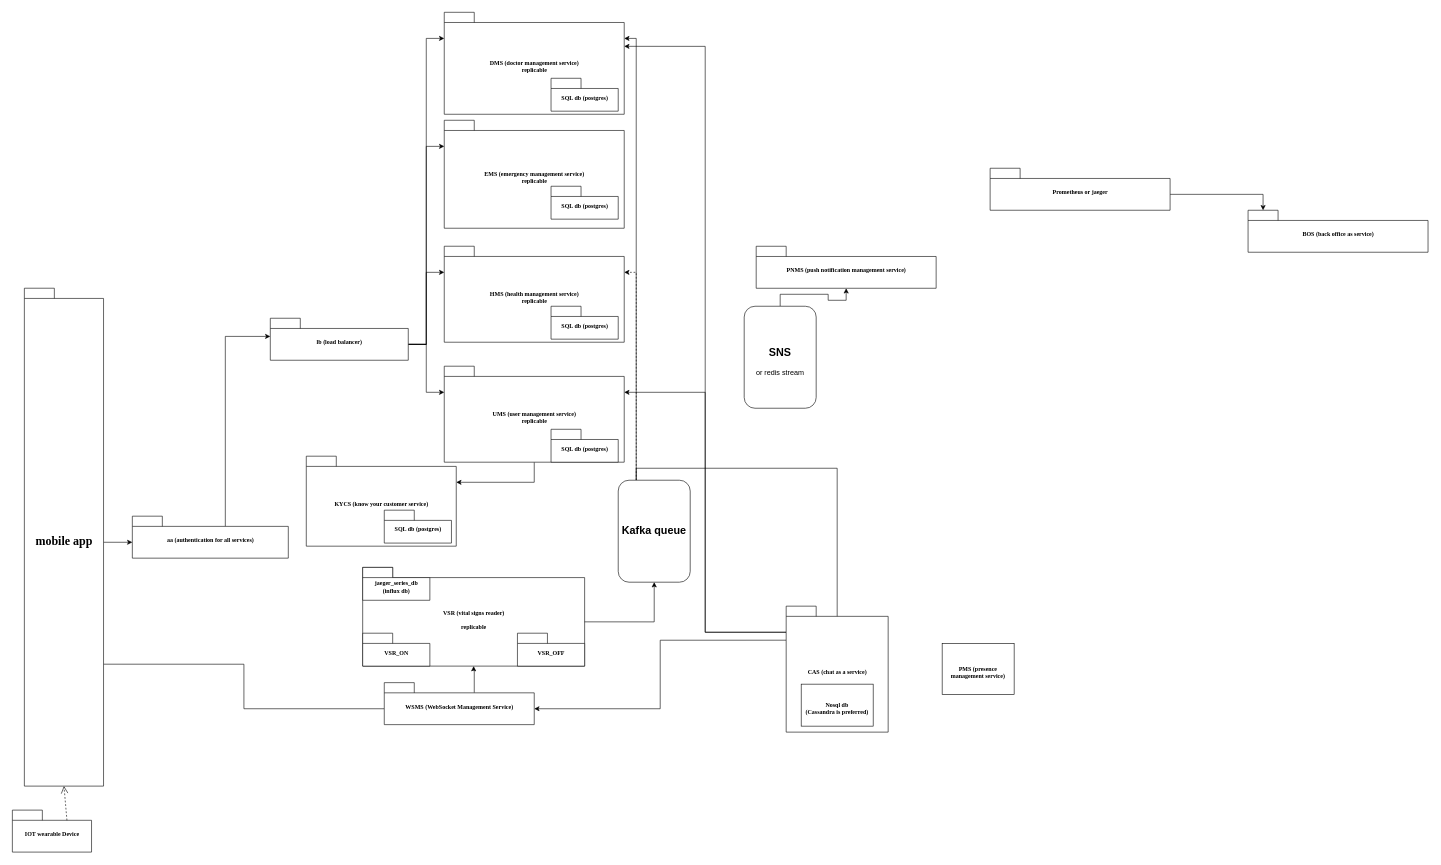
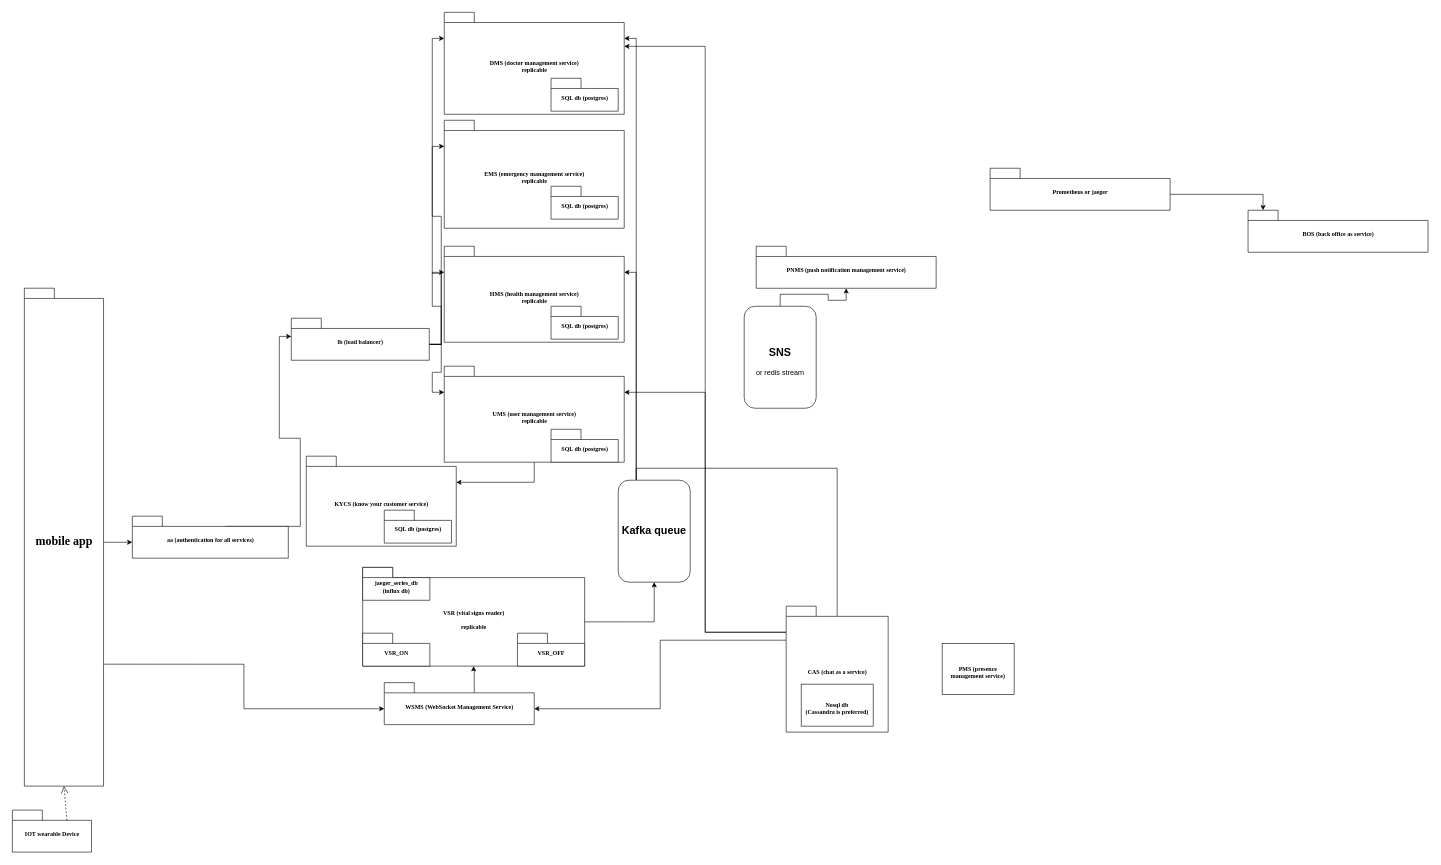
  <mxCell id="0" />
  <mxCell id="1" parent="0" />
  <mxCell id="2" value="" style="group" parent="1" vertex="1" connectable="0"><mxGeometry x="564" y="920" width="402" height="164.57" as="geometry" /></mxCell>
  <mxCell id="3" value="VSR (vital signs reader)&lt;br&gt;&lt;br&gt;replicable" style="shape=folder;fontStyle=1;spacingTop=10;tabWidth=50;tabHeight=17;tabPosition=left;html=1;rounded=0;shadow=0;comic=0;labelBackgroundColor=none;strokeWidth=1;fontFamily=Verdana;fontSize=10;align=center;" parent="2" vertex="1"><mxGeometry x="40" y="25.374" width="370" height="164.57" as="geometry" /></mxCell>
  <mxCell id="4" value="VSR_OFF" style="shape=folder;fontStyle=1;spacingTop=10;tabWidth=50;tabHeight=17;tabPosition=left;html=1;rounded=0;shadow=0;comic=0;labelBackgroundColor=none;strokeWidth=1;fontFamily=Verdana;fontSize=10;align=center;" parent="2" vertex="1"><mxGeometry x="298" y="135.104" width="112" height="54.843" as="geometry" /></mxCell>
  <mxCell id="5" value="VSR_ON" style="shape=folder;fontStyle=1;spacingTop=10;tabWidth=50;tabHeight=17;tabPosition=left;html=1;rounded=0;shadow=0;comic=0;labelBackgroundColor=none;strokeWidth=1;fontFamily=Verdana;fontSize=10;align=center;" vertex="1" parent="2"><mxGeometry x="40" y="135.104" width="112" height="54.843" as="geometry" /></mxCell>
  <mxCell id="6" value="jaeger_series_db&lt;br&gt;(influx db)" style="shape=folder;fontStyle=1;spacingTop=10;tabWidth=50;tabHeight=17;tabPosition=left;html=1;rounded=0;shadow=0;comic=0;labelBackgroundColor=none;strokeWidth=1;fontFamily=Verdana;fontSize=10;align=center;" vertex="1" parent="2"><mxGeometry x="40" y="25.374" width="112" height="54.843" as="geometry" /></mxCell>
  <mxCell id="7" value="IOT wearable Device" style="shape=folder;fontStyle=1;spacingTop=10;tabWidth=50;tabHeight=17;tabPosition=left;html=1;rounded=0;shadow=0;comic=0;labelBackgroundColor=none;strokeColor=#000000;strokeWidth=1;fillColor=#ffffff;fontFamily=Verdana;fontSize=10;fontColor=#000000;align=center;" vertex="1" parent="1"><mxGeometry x="20" y="1350" width="132" height="70" as="geometry" /></mxCell>
  <mxCell id="8" style="edgeStyle=orthogonalEdgeStyle;rounded=0;orthogonalLoop=1;jettySize=auto;html=1;exitX=0;exitY=0;exitDx=230;exitDy=43.5;exitPerimeter=0;entryX=0;entryY=0;entryDx=0;entryDy=43.5;entryPerimeter=0;" edge="1" parent="1" source="32" target="20"><mxGeometry relative="1" as="geometry" /></mxCell>
  <mxCell id="9" style="edgeStyle=orthogonalEdgeStyle;rounded=0;orthogonalLoop=1;jettySize=auto;html=1;exitX=0;exitY=0;exitDx=230;exitDy=43.5;exitPerimeter=0;entryX=0;entryY=0;entryDx=0;entryDy=43.5;entryPerimeter=0;" edge="1" parent="1" source="32" target="24"><mxGeometry relative="1" as="geometry" /></mxCell>
  <mxCell id="10" style="edgeStyle=orthogonalEdgeStyle;rounded=0;orthogonalLoop=1;jettySize=auto;html=1;exitX=0;exitY=0;exitDx=230;exitDy=43.5;exitPerimeter=0;entryX=0;entryY=0;entryDx=0;entryDy=43.5;entryPerimeter=0;" edge="1" parent="1" source="32" target="21"><mxGeometry relative="1" as="geometry" /></mxCell>
  <mxCell id="11" style="edgeStyle=orthogonalEdgeStyle;rounded=0;orthogonalLoop=1;jettySize=auto;html=1;exitX=0;exitY=0;exitDx=230;exitDy=43.5;exitPerimeter=0;entryX=0;entryY=0;entryDx=0;entryDy=43.5;entryPerimeter=0;" edge="1" parent="1" source="32" target="23"><mxGeometry relative="1" as="geometry" /></mxCell>
  <mxCell id="12" style="edgeStyle=orthogonalEdgeStyle;rounded=0;orthogonalLoop=1;jettySize=auto;html=1;exitX=0;exitY=0;exitDx=132;exitDy=423.5;exitPerimeter=0;entryX=0;entryY=0;entryDx=0;entryDy=43.5;entryPerimeter=0;" edge="1" parent="1" source="14" target="31"><mxGeometry relative="1" as="geometry" /></mxCell>
- <mxCell id="13" style="edgeStyle=orthogonalEdgeStyle;rounded=0;orthogonalLoop=1;jettySize=auto;html=1;exitX=0;exitY=0;exitDx=132;exitDy=626.75;exitPerimeter=0;entryX=0;entryY=0;entryDx=0;entryDy=43.5;entryPerimeter=0;endArrow=none;" edge="1" parent="1" source="14" target="42"><mxGeometry relative="1" as="geometry" /></mxCell>
+ <mxCell id="13" style="edgeStyle=orthogonalEdgeStyle;rounded=0;orthogonalLoop=1;jettySize=auto;html=1;exitX=0;exitY=0;exitDx=132;exitDy=626.75;exitPerimeter=0;entryX=0;entryY=0;entryDx=0;entryDy=43.5;entryPerimeter=0;" edge="1" parent="1" source="14" target="42"><mxGeometry relative="1" as="geometry" /></mxCell>
  <mxCell id="14" value="&lt;h1&gt;mobile app&lt;/h1&gt;" style="shape=folder;fontStyle=1;spacingTop=10;tabWidth=50;tabHeight=17;tabPosition=left;html=1;rounded=0;shadow=0;comic=0;labelBackgroundColor=none;strokeColor=#000000;strokeWidth=1;fillColor=#ffffff;fontFamily=Verdana;fontSize=10;fontColor=#000000;align=center;" vertex="1" parent="1"><mxGeometry x="40" y="480" width="132" height="830" as="geometry" /></mxCell>
  <mxCell id="15" style="edgeStyle=orthogonalEdgeStyle;rounded=0;orthogonalLoop=1;jettySize=auto;html=1;exitX=0.25;exitY=0;exitDx=0;exitDy=0;" edge="1" parent="1" source="18" target="39"><mxGeometry relative="1" as="geometry"><mxPoint x="880" y="400.06" as="targetPoint" /></mxGeometry></mxCell>
- <mxCell id="16" style="edgeStyle=orthogonalEdgeStyle;rounded=0;orthogonalLoop=1;jettySize=auto;html=1;exitX=0.25;exitY=0;exitDx=0;exitDy=0;entryX=0;entryY=0;entryDx=300;entryDy=43.5;entryPerimeter=0;dashed=1;" edge="1" parent="1" source="18" target="20"><mxGeometry relative="1" as="geometry" /></mxCell>
+ <mxCell id="16" style="edgeStyle=orthogonalEdgeStyle;rounded=0;orthogonalLoop=1;jettySize=auto;html=1;exitX=0.25;exitY=0;exitDx=0;exitDy=0;entryX=0;entryY=0;entryDx=300;entryDy=43.5;entryPerimeter=0;" edge="1" parent="1" source="18" target="20"><mxGeometry relative="1" as="geometry" /></mxCell>
  <mxCell id="17" style="edgeStyle=orthogonalEdgeStyle;rounded=0;orthogonalLoop=1;jettySize=auto;html=1;exitX=0.25;exitY=0;exitDx=0;exitDy=0;entryX=0;entryY=0;entryDx=300;entryDy=43.5;entryPerimeter=0;" edge="1" parent="1" source="18" target="24"><mxGeometry relative="1" as="geometry" /></mxCell>
  <mxCell id="18" value="&lt;h2&gt;Kafka queue&lt;/h2&gt;" style="rounded=1;whiteSpace=wrap;html=1;" vertex="1" parent="1"><mxGeometry x="1030" y="800.06" width="120" height="170" as="geometry" /></mxCell>
  <mxCell id="19" style="edgeStyle=none;rounded=0;html=1;dashed=1;labelBackgroundColor=none;startFill=0;endArrow=open;endFill=0;endSize=10;fontFamily=Verdana;fontSize=10;exitX=0;exitY=0;exitDx=91;exitDy=17;exitPerimeter=0;entryX=0.5;entryY=1;entryDx=0;entryDy=0;entryPerimeter=0;" edge="1" parent="1" source="7" target="14"><mxGeometry relative="1" as="geometry"><mxPoint x="182" y="1134" as="sourcePoint" /><mxPoint x="110" y="1160" as="targetPoint" /><Array as="points" /></mxGeometry></mxCell>
  <mxCell id="20" value="HMS (health management service)&lt;br&gt;replicable" style="shape=folder;fontStyle=1;spacingTop=10;tabWidth=50;tabHeight=17;tabPosition=left;html=1;rounded=0;shadow=0;comic=0;labelBackgroundColor=none;strokeWidth=1;fontFamily=Verdana;fontSize=10;align=center;" parent="1" vertex="1"><mxGeometry x="740" y="410" width="300" height="160" as="geometry" /></mxCell>
  <mxCell id="21" value="EMS (emergency&amp;nbsp;management service)&lt;br&gt;replicable" style="shape=folder;fontStyle=1;spacingTop=10;tabWidth=50;tabHeight=17;tabPosition=left;html=1;rounded=0;shadow=0;comic=0;labelBackgroundColor=none;strokeWidth=1;fontFamily=Verdana;fontSize=10;align=center;" vertex="1" parent="1"><mxGeometry x="740" y="200" width="300" height="180" as="geometry" /></mxCell>
  <mxCell id="22" style="edgeStyle=orthogonalEdgeStyle;rounded=0;orthogonalLoop=1;jettySize=auto;html=1;exitX=0.5;exitY=1;exitDx=0;exitDy=0;exitPerimeter=0;entryX=0;entryY=0;entryDx=250.0;entryDy=43.5;entryPerimeter=0;" edge="1" parent="1" source="23" target="37"><mxGeometry relative="1" as="geometry" /></mxCell>
  <mxCell id="23" value="UMS (user management service)&lt;br&gt;replicable" style="shape=folder;fontStyle=1;spacingTop=10;tabWidth=50;tabHeight=17;tabPosition=left;html=1;rounded=0;shadow=0;comic=0;labelBackgroundColor=none;strokeWidth=1;fontFamily=Verdana;fontSize=10;align=center;" vertex="1" parent="1"><mxGeometry x="740" y="610" width="300" height="160" as="geometry" /></mxCell>
  <mxCell id="24" value="DMS (doctor management service)&lt;br&gt;replicable" style="shape=folder;fontStyle=1;spacingTop=10;tabWidth=50;tabHeight=17;tabPosition=left;html=1;rounded=0;shadow=0;comic=0;labelBackgroundColor=none;strokeWidth=1;fontFamily=Verdana;fontSize=10;align=center;" vertex="1" parent="1"><mxGeometry x="740" y="20" width="300" height="170" as="geometry" /></mxCell>
  <mxCell id="25" value="PNMS (push notification management service)" style="shape=folder;fontStyle=1;spacingTop=10;tabWidth=50;tabHeight=17;tabPosition=left;html=1;rounded=0;shadow=0;comic=0;labelBackgroundColor=none;strokeWidth=1;fontFamily=Verdana;fontSize=10;align=center;" vertex="1" parent="1"><mxGeometry x="1260" y="410.06" width="300" height="70" as="geometry" /></mxCell>
  <mxCell id="26" style="edgeStyle=orthogonalEdgeStyle;rounded=0;orthogonalLoop=1;jettySize=auto;html=1;exitX=0.5;exitY=0;exitDx=0;exitDy=0;entryX=0.5;entryY=1;entryDx=0;entryDy=0;entryPerimeter=0;" edge="1" parent="1" source="27" target="25"><mxGeometry relative="1" as="geometry" /></mxCell>
  <mxCell id="27" value="&lt;h2&gt;SNS&lt;/h2&gt;&lt;div&gt;or redis stream&lt;/div&gt;" style="rounded=1;whiteSpace=wrap;html=1;" vertex="1" parent="1"><mxGeometry x="1240" y="510.06" width="120" height="170" as="geometry" /></mxCell>
  <mxCell id="28" style="edgeStyle=orthogonalEdgeStyle;rounded=0;orthogonalLoop=1;jettySize=auto;html=1;exitX=0;exitY=0;exitDx=300;exitDy=43.5;exitPerimeter=0;entryX=0;entryY=0;entryDx=25;entryDy=0;entryPerimeter=0;" edge="1" parent="1" source="29" target="38"><mxGeometry relative="1" as="geometry" /></mxCell>
  <mxCell id="29" value="Prometheus or jaeger" style="shape=folder;fontStyle=1;spacingTop=10;tabWidth=50;tabHeight=17;tabPosition=left;html=1;rounded=0;shadow=0;comic=0;labelBackgroundColor=none;strokeWidth=1;fontFamily=Verdana;fontSize=10;align=center;" vertex="1" parent="1"><mxGeometry x="1650" y="280" width="300" height="70" as="geometry" /></mxCell>
  <mxCell id="30" style="edgeStyle=orthogonalEdgeStyle;rounded=0;orthogonalLoop=1;jettySize=auto;html=1;exitX=0;exitY=0;exitDx=155;exitDy=17;exitPerimeter=0;entryX=0;entryY=0;entryDx=0;entryDy=30.25;entryPerimeter=0;" edge="1" parent="1" source="31" target="32"><mxGeometry relative="1" as="geometry" /></mxCell>
  <mxCell id="31" value="aa (authentication for all services)" style="shape=folder;fontStyle=1;spacingTop=10;tabWidth=50;tabHeight=17;tabPosition=left;html=1;rounded=0;shadow=0;comic=0;labelBackgroundColor=none;strokeWidth=1;fontFamily=Verdana;fontSize=10;align=center;" vertex="1" parent="1"><mxGeometry x="220" y="860" width="260" height="70" as="geometry" /></mxCell>
- <mxCell id="32" value="lb (load balancer)" style="shape=folder;fontStyle=1;spacingTop=10;tabWidth=50;tabHeight=17;tabPosition=left;html=1;rounded=0;shadow=0;comic=0;labelBackgroundColor=none;strokeWidth=1;fontFamily=Verdana;fontSize=10;align=center;" vertex="1" parent="1"><mxGeometry x="450" y="530.06" width="230" height="70" as="geometry" /></mxCell>
+ <mxCell id="32" value="lb (load balancer)" style="shape=folder;fontStyle=1;spacingTop=10;tabWidth=50;tabHeight=17;tabPosition=left;html=1;rounded=0;shadow=0;comic=0;labelBackgroundColor=none;strokeWidth=1;fontFamily=Verdana;fontSize=10;align=center;" vertex="1" parent="1"><mxGeometry x="485" y="530.06" width="230" height="70" as="geometry" /></mxCell>
  <mxCell id="33" style="edgeStyle=orthogonalEdgeStyle;rounded=0;orthogonalLoop=1;jettySize=auto;html=1;exitX=0;exitY=0;exitDx=0;exitDy=43.5;exitPerimeter=0;entryX=0;entryY=0;entryDx=300;entryDy=43.5;entryPerimeter=0;" edge="1" parent="1" source="36" target="23"><mxGeometry relative="1" as="geometry" /></mxCell>
  <mxCell id="34" style="edgeStyle=orthogonalEdgeStyle;rounded=0;orthogonalLoop=1;jettySize=auto;html=1;exitX=0;exitY=0;exitDx=0;exitDy=43.5;exitPerimeter=0;entryX=0;entryY=0;entryDx=300;entryDy=56.75;entryPerimeter=0;" edge="1" parent="1" source="36" target="24"><mxGeometry relative="1" as="geometry"><mxPoint x="1290" y="540" as="targetPoint" /></mxGeometry></mxCell>
  <mxCell id="35" style="edgeStyle=orthogonalEdgeStyle;rounded=0;orthogonalLoop=1;jettySize=auto;html=1;exitX=0;exitY=0;exitDx=0;exitDy=56.75;exitPerimeter=0;entryX=0;entryY=0;entryDx=250;entryDy=43.5;entryPerimeter=0;" edge="1" parent="1" source="36" target="42"><mxGeometry relative="1" as="geometry" /></mxCell>
  <mxCell id="36" value="CAS (chat as a service)" style="shape=folder;fontStyle=1;spacingTop=10;tabWidth=50;tabHeight=17;tabPosition=left;html=1;rounded=0;shadow=0;comic=0;labelBackgroundColor=none;strokeWidth=1;fontFamily=Verdana;fontSize=10;align=center;" vertex="1" parent="1"><mxGeometry x="1310" y="1010" width="170" height="210" as="geometry" /></mxCell>
  <mxCell id="37" value="KYCS (know your customer service)" style="shape=folder;fontStyle=1;spacingTop=10;tabWidth=50;tabHeight=17;tabPosition=left;html=1;rounded=0;shadow=0;comic=0;labelBackgroundColor=none;strokeWidth=1;fontFamily=Verdana;fontSize=10;align=center;" vertex="1" parent="1"><mxGeometry x="510" y="760" width="250" height="150" as="geometry" /></mxCell>
  <mxCell id="38" value="BOS (back office as service)" style="shape=folder;fontStyle=1;spacingTop=10;tabWidth=50;tabHeight=17;tabPosition=left;html=1;rounded=0;shadow=0;comic=0;labelBackgroundColor=none;strokeWidth=1;fontFamily=Verdana;fontSize=10;align=center;" vertex="1" parent="1"><mxGeometry x="2080" y="350" width="300" height="70" as="geometry" /></mxCell>
  <mxCell id="39" value="Nosql db&lt;br&gt;(Cassandra is preferred)" style="whiteSpace=wrap;html=1;fontSize=10;fontFamily=Verdana;fontStyle=1;spacingTop=10;rounded=0;shadow=0;comic=0;labelBackgroundColor=none;strokeWidth=1;" vertex="1" parent="1"><mxGeometry x="1335" y="1140" width="120" height="70" as="geometry" /></mxCell>
  <mxCell id="40" value="PMS (presence management service)" style="whiteSpace=wrap;html=1;fontSize=10;fontFamily=Verdana;fontStyle=1;spacingTop=10;rounded=0;shadow=0;comic=0;labelBackgroundColor=none;strokeWidth=1;" vertex="1" parent="1"><mxGeometry x="1570" y="1072.5" width="120" height="85" as="geometry" /></mxCell>
  <mxCell id="41" style="edgeStyle=orthogonalEdgeStyle;rounded=0;orthogonalLoop=1;jettySize=auto;html=1;exitX=0;exitY=0;exitDx=150;exitDy=17;exitPerimeter=0;entryX=0.5;entryY=1;entryDx=0;entryDy=0;entryPerimeter=0;" edge="1" parent="1" source="42" target="3"><mxGeometry relative="1" as="geometry" /></mxCell>
  <mxCell id="42" value="WSMS (WebSocket Management Service)" style="shape=folder;fontStyle=1;spacingTop=10;tabWidth=50;tabHeight=17;tabPosition=left;html=1;rounded=0;shadow=0;comic=0;labelBackgroundColor=none;strokeWidth=1;fontFamily=Verdana;fontSize=10;align=center;" vertex="1" parent="1"><mxGeometry x="640" y="1137.5" width="250" height="70" as="geometry" /></mxCell>
  <mxCell id="43" style="edgeStyle=orthogonalEdgeStyle;rounded=0;orthogonalLoop=1;jettySize=auto;html=1;exitX=0;exitY=0;exitDx=370;exitDy=90.785;exitPerimeter=0;entryX=0.5;entryY=1;entryDx=0;entryDy=0;" edge="1" parent="1" source="3" target="18"><mxGeometry relative="1" as="geometry" /></mxCell>
  <mxCell id="44" value="SQL db (postgres)" style="shape=folder;fontStyle=1;spacingTop=10;tabWidth=50;tabHeight=17;tabPosition=left;html=1;rounded=0;shadow=0;comic=0;labelBackgroundColor=none;strokeWidth=1;fontFamily=Verdana;fontSize=10;align=center;" vertex="1" parent="1"><mxGeometry x="918" y="130.004" width="112" height="54.843" as="geometry" /></mxCell>
  <mxCell id="45" value="SQL db (postgres)" style="shape=folder;fontStyle=1;spacingTop=10;tabWidth=50;tabHeight=17;tabPosition=left;html=1;rounded=0;shadow=0;comic=0;labelBackgroundColor=none;strokeWidth=1;fontFamily=Verdana;fontSize=10;align=center;" vertex="1" parent="1"><mxGeometry x="918" y="310.004" width="112" height="54.843" as="geometry" /></mxCell>
  <mxCell id="46" value="SQL db (postgres)" style="shape=folder;fontStyle=1;spacingTop=10;tabWidth=50;tabHeight=17;tabPosition=left;html=1;rounded=0;shadow=0;comic=0;labelBackgroundColor=none;strokeWidth=1;fontFamily=Verdana;fontSize=10;align=center;" vertex="1" parent="1"><mxGeometry x="918" y="510.064" width="112" height="54.843" as="geometry" /></mxCell>
  <mxCell id="47" value="SQL db (postgres)" style="shape=folder;fontStyle=1;spacingTop=10;tabWidth=50;tabHeight=17;tabPosition=left;html=1;rounded=0;shadow=0;comic=0;labelBackgroundColor=none;strokeWidth=1;fontFamily=Verdana;fontSize=10;align=center;" vertex="1" parent="1"><mxGeometry x="918" y="715.154" width="112" height="54.843" as="geometry" /></mxCell>
  <mxCell id="48" value="SQL db (postgres)" style="shape=folder;fontStyle=1;spacingTop=10;tabWidth=50;tabHeight=17;tabPosition=left;html=1;rounded=0;shadow=0;comic=0;labelBackgroundColor=none;strokeWidth=1;fontFamily=Verdana;fontSize=10;align=center;" vertex="1" parent="1"><mxGeometry x="640" y="850.004" width="112" height="54.843" as="geometry" /></mxCell>
